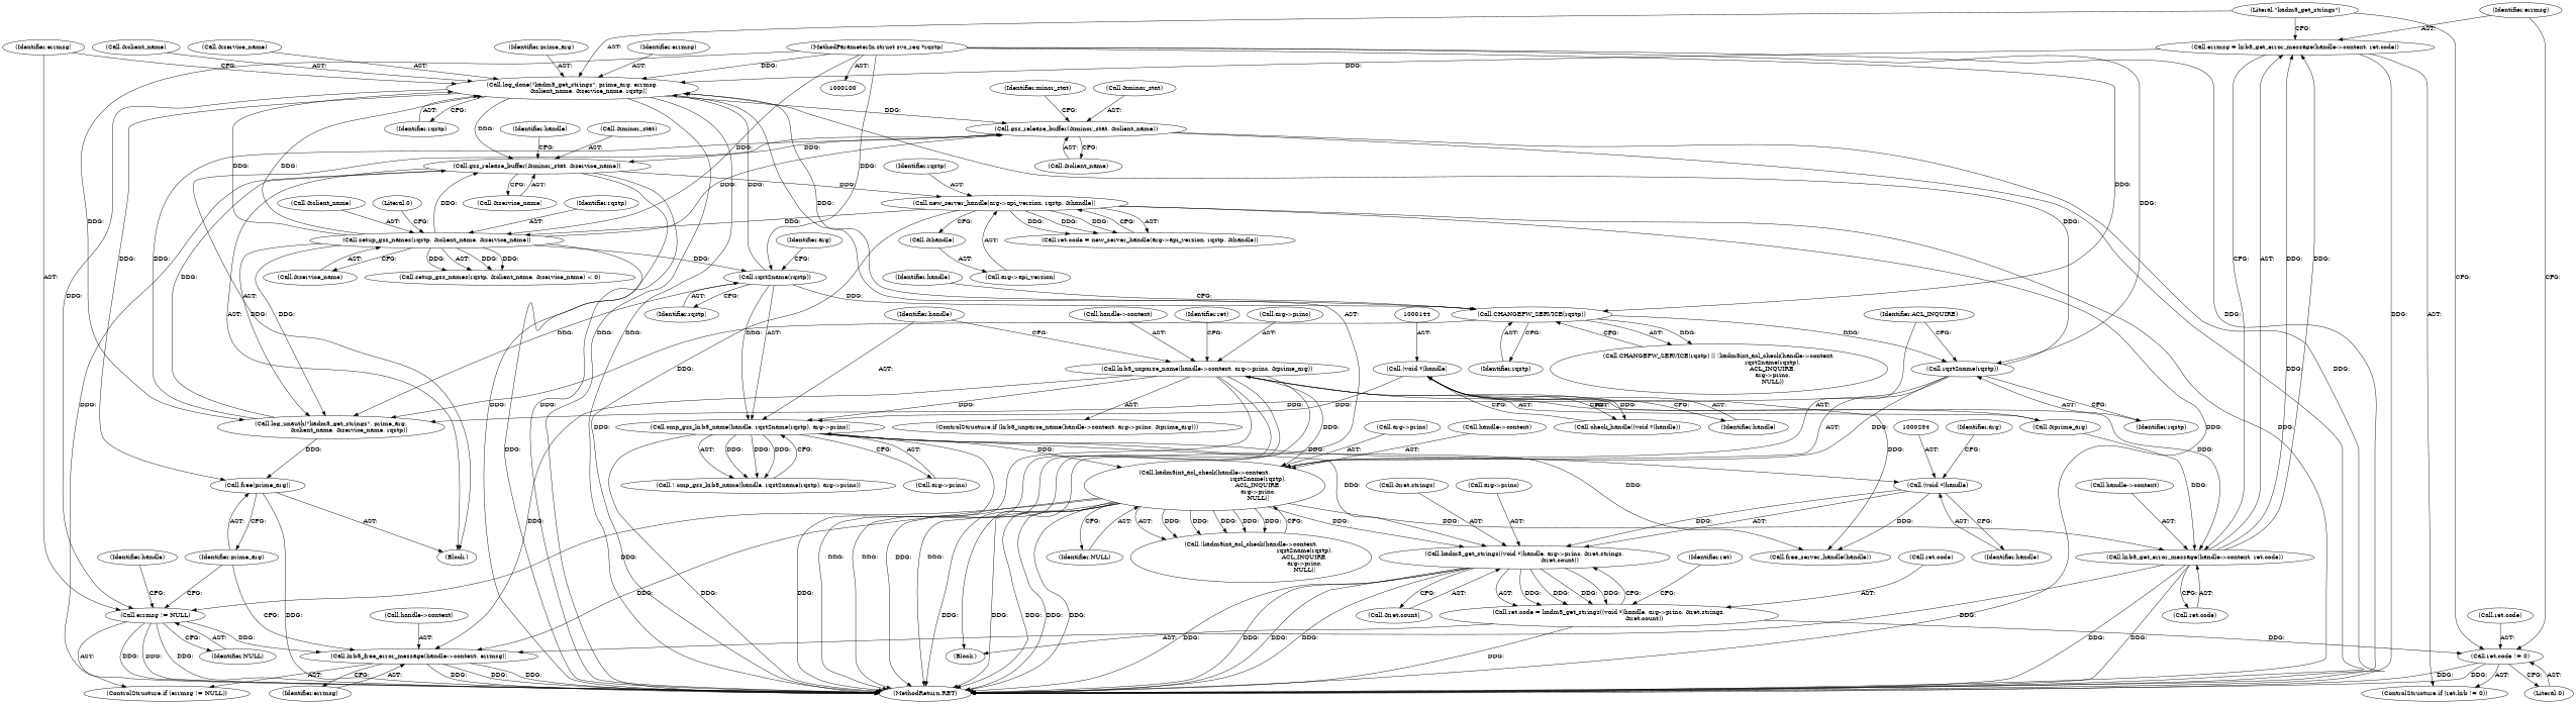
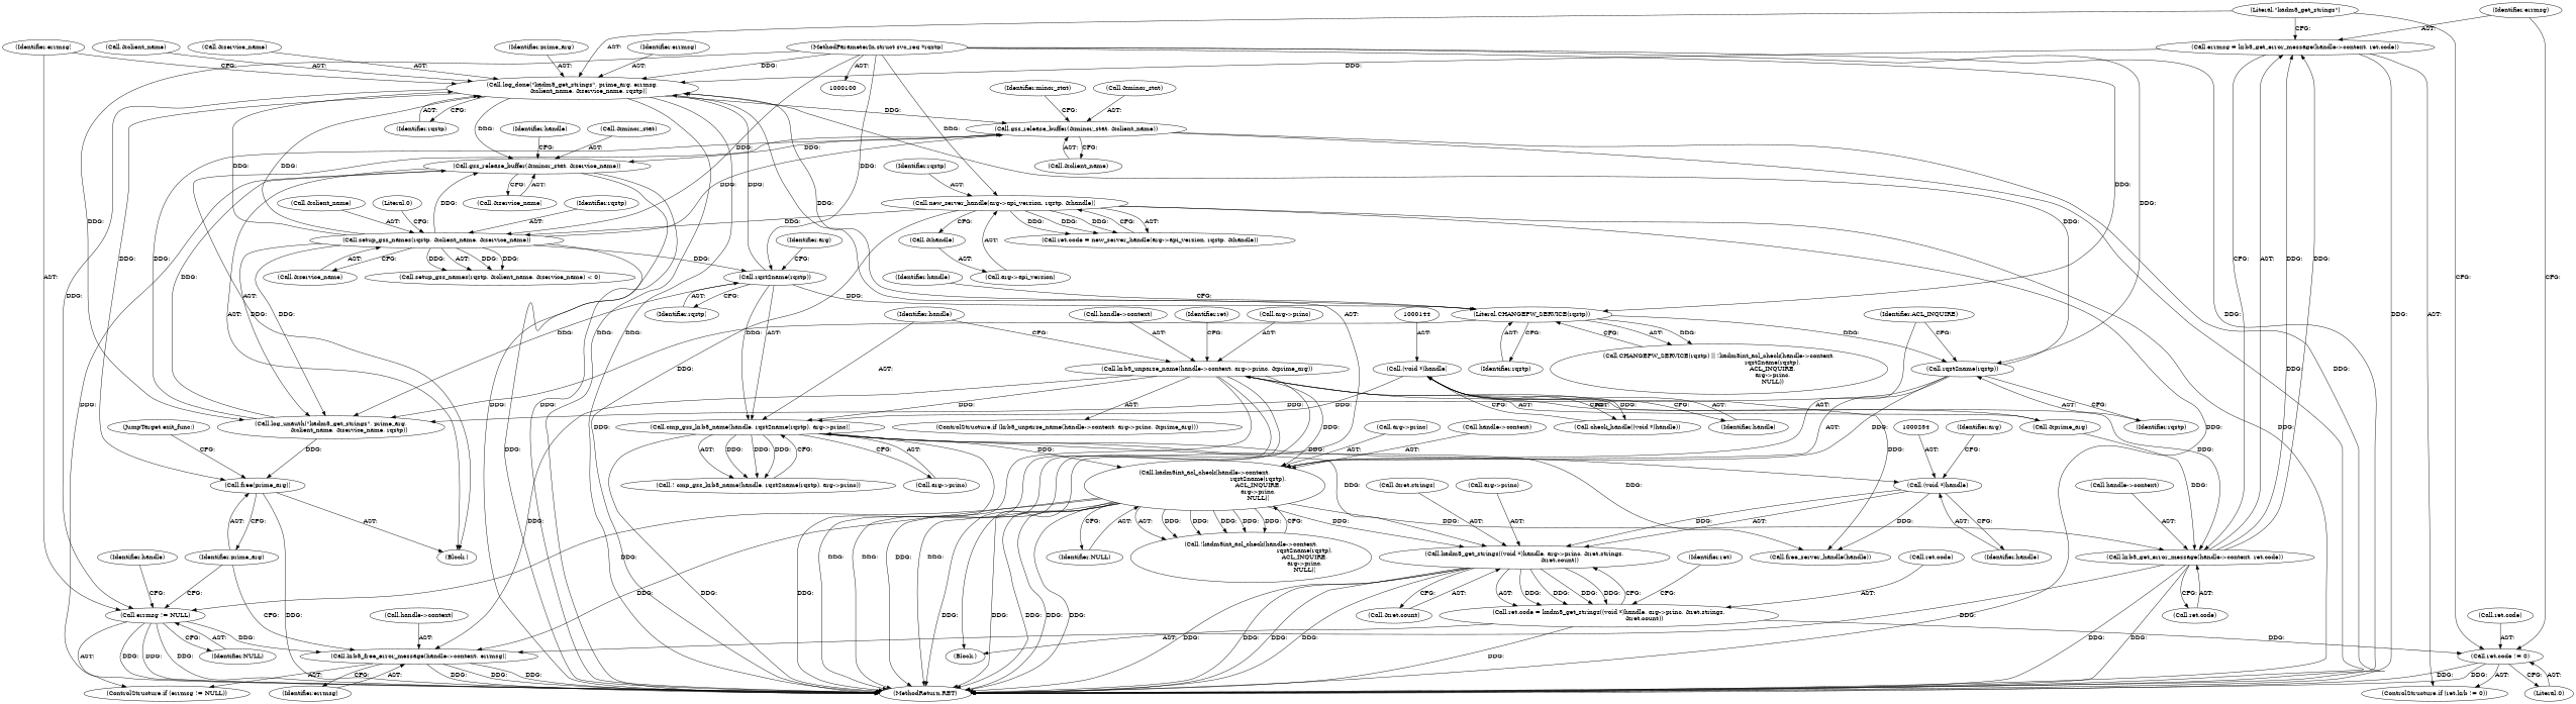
  digraph {
    n1 [label="(Call,errmsg = krb5_get_error_message(handle->context, ret.code))"]
    n2 [label="(Call,krb5_get_error_message(handle->context, ret.code))"]
    n3 [label="(Call,log_done(\"kadm5_get_strings\", prime_arg, errmsg,\n                 &client_name, &service_name, rqstp))"]
    n4 [label="(MethodReturn,RET)"]
    n5 [label="(ControlStructure,if (ret.krb != 0))"]
    n6 [label="(Call,krb5_free_error_message(handle->context, errmsg))"]
    n7 [label="(Call,ret.code)"]
    n8 [label="(Call,errmsg != NULL)"]
    n9 [label="(Call,gss_release_buffer(&minor_stat, &client_name))"]
    n10 [label="(Call,gss_release_buffer(&minor_stat, &service_name))"]
    n11 [label="(Block,)"]
    n12 [label="(Call,free(prime_arg))"]
    n13 [label="(Identifier,rqstp)"]
    n14 [label="(ControlStructure,if (errmsg != NULL))"]
    n15 [label="(Identifier,errmsg)"]
    n16 [label="(Call,krb5_unparse_name(handle->context, arg->princ, &prime_arg))"]
    n17 [label="(Call,kadm5int_acl_check(handle->context,\n                                                        rqst2name(rqstp),\n                                                        ACL_INQUIRE,\n                                                        arg->princ,\n                                                        NULL))"]
    n18 [label="(Call,cmp_gss_krb5_name(handle, rqst2name(rqstp), arg->princ))"]
    n19 [label="(ControlStructure,if (krb5_unparse_name(handle->context, arg->princ, &prime_arg)))"]
    n20 [label="(Call,&prime_arg)"]
    n21 [label="(Call,kadm5_get_strings((void *)handle, arg->princ, &ret.strings,\n                                     &ret.count))"]
    n22 [label="(Identifier,NULL)"]
    n23 [label="(Call,!kadm5int_acl_check(handle->context,\n                                                        rqst2name(rqstp),\n                                                        ACL_INQUIRE,\n                                                        arg->princ,\n                                                        NULL))"]
    n24 [label="(Call,(void *)handle)"]
    n25 [label="(Call,free_server_handle(handle))"]
    n26 [label="(Call,! cmp_gss_krb5_name(handle, rqst2name(rqstp), arg->princ))"]
    n27 [label="(Call,arg->princ)"]
    n28 [label="(Call,ret.code = kadm5_get_strings((void *)handle, arg->princ, &ret.strings,\n                                     &ret.count))"]
    n29 [label="(Call,&ret.count)"]
    n30 [label="(Identifier,NULL)"]
    n31 [label="(Call,rqst2name(rqstp))"]
    n32 [label="(Identifier,rqstp)"]
    n33 [label="(Call,log_unauth(\"kadm5_get_strings\", prime_arg,\n                   &client_name, &service_name, rqstp))"]
-   n34 [label="(Call,CHANGEPW_SERVICE(rqstp))"]
+   n34 [label="(Literal,CHANGEPW_SERVICE(rqstp))"]
    n35 [label="(Identifier,rqstp)"]
    n36 [label="(Call,CHANGEPW_SERVICE(rqstp) || !kadm5int_acl_check(handle->context,\n                                                        rqst2name(rqstp),\n                                                        ACL_INQUIRE,\n                                                        arg->princ,\n                                                        NULL))"]
    n37 [label="(Call,rqst2name(rqstp))"]
    n38 [label="(Identifier,rqstp)"]
    n39 [label="(Call,setup_gss_names(rqstp, &client_name, &service_name))"]
    n40 [label="(Call,&service_name)"]
    n41 [label="(Call,setup_gss_names(rqstp, &client_name, &service_name) < 0)"]
    n42 [label="(Block,)"]
    n43 [label="(Call,&client_name)"]
    n44 [label="(Call,&service_name)"]
    n45 [label="(Call,new_server_handle(arg->api_version, rqstp, &handle))"]
    n46 [label="(Call,ret.code = new_server_handle(arg->api_version, rqstp, &handle))"]
    n47 [label="(Call,&handle)"]
    n48 [label="(Call,arg->api_version)"]
    n49 [label="(MethodParameterIn,struct svc_req *rqstp)"]
    1000100
    n51 [label="(Identifier,handle)"]
    n52 [label="(Call,(void *)handle)"]
    n53 [label="(Call,check_handle((void *)handle))"]
    n54 [label="(Identifier,handle)"]
    n55 [label="(Call,ret.code != 0)"]
    n56 [label="(Literal,0)"]
    n57 [label="(Identifier,prime_arg)"]
    n58 [label="(Literal,\"kadm5_get_strings\")"]
    n59 [label="(Call,ret.code)"]
    n60 [label="(Identifier,handle)"]
    n61 [label="(Identifier,ret)"]
    n62 [label="(Call,&client_name)"]
    n63 [label="(Call,ret.code)"]
    n64 [label="(Identifier,errmsg)"]
    n65 [label="(Call,&ret.strings)"]
+   n66 [label="(JumpTarget,exit_func:)"]
    n67 [label="(Call,handle->context)"]
    n68 [label="(Identifier,ret)"]
    n69 [label="(Identifier,handle)"]
    n70 [label="(Identifier,handle)"]
    n71 [label="(Identifier,handle)"]
    n72 [label="(Call,arg->princ)"]
    n73 [label="(Identifier,minor_stat)"]
    n74 [label="(Call,&minor_stat)"]
    n75 [label="(Identifier,ACL_INQUIRE)"]
    n76 [label="(Identifier,arg)"]
    n77 [label="(Call,&service_name)"]
    n78 [label="(Identifier,rqstp)"]
    n79 [label="(Call,&client_name)"]
    n80 [label="(Call,handle->context)"]
    n81 [label="(Identifier,prime_arg)"]
    n82 [label="(Identifier,arg)"]
    n83 [label="(Call,handle->context)"]
    n84 [label="(Identifier,errmsg)"]
    n85 [label="(Identifier,errmsg)"]
    n86 [label="(Call,arg->princ)"]
    n87 [label="(Literal,0)"]
    n88 [label="(Identifier,rqstp)"]
    n89 [label="(Call,&minor_stat)"]
    n90 [label="(Call,arg->princ)"]
    n91 [label="(Call,handle->context)"]
    1000144
    1000234
    n1 -> n2 [label="CFG: "]
    n1 -> n3 [label="DDG: "]
    n1 -> n4 [label="DDG: "]
    n1 -> n5 [label="AST: "]
    n2 -> n1 [label="AST: "]
    n2 -> n1 [label="DDG: "]
    n2 -> n1 [label="DDG: "]
    n2 -> n4 [label="DDG: "]
    n2 -> n4 [label="DDG: "]
    n2 -> n6 [label="DDG: "]
    n2 -> n7 [label="CFG: "]
    n3 -> n4 [label="DDG: "]
    n3 -> n4 [label="DDG: "]
    n3 -> n8 [label="DDG: "]
    n3 -> n9 [label="DDG: "]
    n3 -> n10 [label="DDG: "]
    n3 -> n11 [label="AST: "]
    n3 -> n12 [label="DDG: "]
    n3 -> n13 [label="CFG: "]
    n6 -> n4 [label="DDG: "]
    n6 -> n4 [label="DDG: "]
    n6 -> n4 [label="DDG: "]
    n6 -> n14 [label="AST: "]
    n6 -> n15 [label="CFG: "]
    n7 -> n2 [label="AST: "]
    n8 -> n4 [label="DDG: "]
    n8 -> n4 [label="DDG: "]
    n8 -> n4 [label="DDG: "]
    n8 -> n6 [label="DDG: "]
    n8 -> n14 [label="AST: "]
    n8 -> n30 [label="CFG: "]
    n9 -> n4 [label="DDG: "]
    n9 -> n4 [label="DDG: "]
    n9 -> n10 [label="DDG: "]
    n9 -> n42 [label="AST: "]
    n9 -> n43 [label="CFG: "]
    n10 -> n4 [label="DDG: "]
    n10 -> n4 [label="DDG: "]
    n10 -> n4 [label="DDG: "]
    n10 -> n42 [label="AST: "]
    n10 -> n44 [label="CFG: "]
    n12 -> n4 [label="DDG: "]
    n12 -> n42 [label="AST: "]
    n12 -> n57 [label="CFG: "]
    n13 -> n3 [label="AST: "]
    n15 -> n6 [label="AST: "]
    n16 -> n2 [label="DDG: "]
    n16 -> n4 [label="DDG: "]
    n16 -> n4 [label="DDG: "]
    n16 -> n4 [label="DDG: "]
    n16 -> n4 [label="DDG: "]
    n16 -> n6 [label="DDG: "]
    n16 -> n17 [label="DDG: "]
    n16 -> n18 [label="DDG: "]
    n16 -> n19 [label="AST: "]
    n16 -> n20 [label="CFG: "]
    n17 -> n2 [label="DDG: "]
    n17 -> n4 [label="DDG: "]
    n17 -> n4 [label="DDG: "]
    n17 -> n4 [label="DDG: "]
    n17 -> n4 [label="DDG: "]
    n17 -> n4 [label="DDG: "]
    n17 -> n6 [label="DDG: "]
    n17 -> n8 [label="DDG: "]
    n17 -> n21 [label="DDG: "]
    n17 -> n22 [label="CFG: "]
    n17 -> n23 [label="AST: "]
    n17 -> n23 [label="DDG: "]
    n17 -> n23 [label="DDG: "]
    n17 -> n23 [label="DDG: "]
    n17 -> n23 [label="DDG: "]
    n17 -> n23 [label="DDG: "]
    n18 -> n4 [label="DDG: "]
    n18 -> n4 [label="DDG: "]
    n18 -> n17 [label="DDG: "]
    n18 -> n21 [label="DDG: "]
    n18 -> n24 [label="DDG: "]
    n18 -> n25 [label="DDG: "]
    n18 -> n26 [label="AST: "]
    n18 -> n26 [label="DDG: "]
    n18 -> n26 [label="DDG: "]
    n18 -> n26 [label="DDG: "]
    n18 -> n27 [label="CFG: "]
    n20 -> n2 [label="DDG: "]
    n20 -> n16 [label="AST: "]
    n21 -> n4 [label="DDG: "]
    n21 -> n4 [label="DDG: "]
    n21 -> n4 [label="DDG: "]
    n21 -> n4 [label="DDG: "]
    n21 -> n28 [label="AST: "]
    n21 -> n28 [label="DDG: "]
    n21 -> n28 [label="DDG: "]
    n21 -> n28 [label="DDG: "]
    n21 -> n28 [label="DDG: "]
    n21 -> n29 [label="CFG: "]
    n22 -> n17 [label="AST: "]
    n23 -> n17 [label="CFG: "]
    n24 -> n21 [label="AST: "]
    n24 -> n21 [label="DDG: "]
    n24 -> n25 [label="DDG: "]
    n24 -> n51 [label="CFG: "]
    n26 -> n18 [label="CFG: "]
    n27 -> n18 [label="AST: "]
    n28 -> n4 [label="DDG: "]
    n28 -> n11 [label="AST: "]
    n28 -> n21 [label="CFG: "]
    n28 -> n55 [label="DDG: "]
    n29 -> n21 [label="AST: "]
    n30 -> n8 [label="AST: "]
    n31 -> n3 [label="DDG: "]
    n31 -> n17 [label="AST: "]
    n31 -> n17 [label="DDG: "]
    n31 -> n32 [label="CFG: "]
    n31 -> n33 [label="DDG: "]
    n32 -> n31 [label="AST: "]
    n33 -> n9 [label="DDG: "]
    n33 -> n10 [label="DDG: "]
    n33 -> n12 [label="DDG: "]
    n34 -> n3 [label="DDG: "]
    n34 -> n31 [label="DDG: "]
    n34 -> n33 [label="DDG: "]
    n34 -> n35 [label="CFG: "]
    n34 -> n36 [label="AST: "]
    n34 -> n36 [label="DDG: "]
    n35 -> n34 [label="AST: "]
    n36 -> n34 [label="CFG: "]
    n37 -> n3 [label="DDG: "]
    n37 -> n18 [label="AST: "]
    n37 -> n18 [label="DDG: "]
    n37 -> n33 [label="DDG: "]
    n37 -> n34 [label="DDG: "]
    n37 -> n38 [label="CFG: "]
    n38 -> n37 [label="AST: "]
    n39 -> n3 [label="DDG: "]
    n39 -> n3 [label="DDG: "]
    n39 -> n4 [label="DDG: "]
    n39 -> n9 [label="DDG: "]
    n39 -> n10 [label="DDG: "]
    n39 -> n33 [label="DDG: "]
    n39 -> n33 [label="DDG: "]
    n39 -> n37 [label="DDG: "]
    n39 -> n40 [label="CFG: "]
    n39 -> n41 [label="AST: "]
    n39 -> n41 [label="DDG: "]
    n39 -> n41 [label="DDG: "]
    n39 -> n41 [label="DDG: "]
    n40 -> n39 [label="AST: "]
    n43 -> n9 [label="AST: "]
    n44 -> n10 [label="AST: "]
    n45 -> n4 [label="DDG: "]
    n45 -> n4 [label="DDG: "]
    n45 -> n4 [label="DDG: "]
    n45 -> n39 [label="DDG: "]
    n45 -> n46 [label="AST: "]
    n45 -> n46 [label="DDG: "]
    n45 -> n46 [label="DDG: "]
    n45 -> n46 [label="DDG: "]
    n45 -> n47 [label="CFG: "]
    n46 -> n45 [label="CFG: "]
    n47 -> n48 [label="AST: "]
    n48 -> n45 [label="AST: "]
    n49 -> n3 [label="DDG: "]
    n49 -> n4 [label="DDG: "]
    n49 -> n31 [label="DDG: "]
    n49 -> n33 [label="DDG: "]
    n49 -> n34 [label="DDG: "]
    n49 -> n37 [label="DDG: "]
    n49 -> n39 [label="DDG: "]
-   n10 -> n45 [label="DDG: "]
+   n49 -> n45 [label="DDG: "]
    n49 -> 1000100 [label="AST: "]
    n51 -> n24 [label="AST: "]
    n52 -> n18 [label="DDG: "]
    n52 -> n25 [label="DDG: "]
    n52 -> n53 [label="AST: "]
    n52 -> n53 [label="DDG: "]
    n52 -> n54 [label="CFG: "]
    n53 -> n52 [label="CFG: "]
    n54 -> n52 [label="AST: "]
    n55 -> n4 [label="DDG: "]
    n55 -> n4 [label="DDG: "]
    n55 -> n5 [label="AST: "]
    n55 -> n56 [label="CFG: "]
    n56 -> n55 [label="AST: "]
    n57 -> n6 [label="CFG: "]
    n57 -> n8 [label="CFG: "]
    n57 -> n12 [label="AST: "]
    n58 -> n1 [label="CFG: "]
    n58 -> n3 [label="AST: "]
    n58 -> n55 [label="CFG: "]
    n59 -> n55 [label="AST: "]
    n60 -> n16 [label="CFG: "]
    n60 -> n18 [label="AST: "]
    n61 -> n28 [label="CFG: "]
    n62 -> n3 [label="AST: "]
    n63 -> n28 [label="AST: "]
    n64 -> n1 [label="AST: "]
    n64 -> n55 [label="CFG: "]
    n65 -> n21 [label="AST: "]
+   n66 -> n12 [label="CFG: "]
    n67 -> n16 [label="AST: "]
    n68 -> n16 [label="CFG: "]
    n69 -> n10 [label="CFG: "]
    n70 -> n8 [label="CFG: "]
    n71 -> n34 [label="CFG: "]
    n72 -> n21 [label="AST: "]
    n73 -> n9 [label="CFG: "]
    n74 -> n9 [label="AST: "]
    n75 -> n17 [label="AST: "]
    n75 -> n31 [label="CFG: "]
    n76 -> n24 [label="CFG: "]
    n77 -> n3 [label="AST: "]
    n78 -> n39 [label="AST: "]
    n79 -> n39 [label="AST: "]
    n80 -> n2 [label="AST: "]
    n81 -> n3 [label="AST: "]
    n82 -> n37 [label="CFG: "]
    n83 -> n17 [label="AST: "]
    n84 -> n3 [label="CFG: "]
    n84 -> n8 [label="AST: "]
    n85 -> n3 [label="AST: "]
    n86 -> n16 [label="AST: "]
    n87 -> n39 [label="CFG: "]
    n88 -> n45 [label="AST: "]
    n89 -> n10 [label="AST: "]
    n90 -> n17 [label="AST: "]
    n91 -> n6 [label="AST: "]
    1000144 -> n52 [label="AST: "]
    1000234 -> n24 [label="AST: "]
  }
